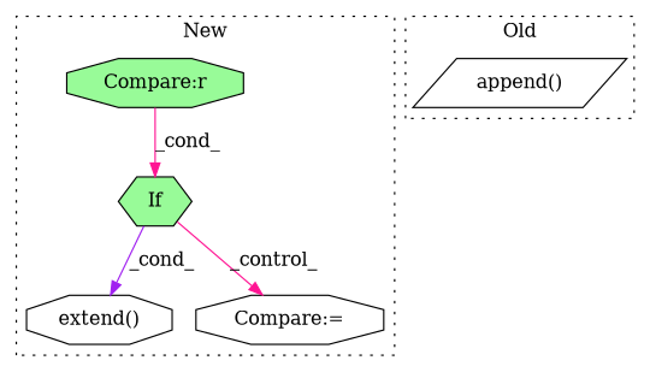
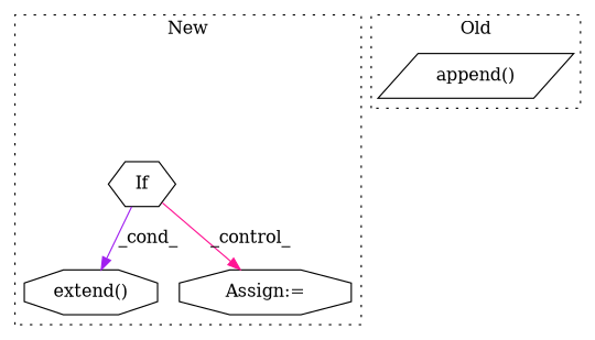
  digraph {
    node [a=75 fillcolor=white l="9,1" shape=octagon style=filled]
    edge [color=deeppink]
    n1 [label="extend()" s="352,364"]
-   n2 [a=68 l=3 label="Compare:=" s=322]
-   n3 [a=96 fillcolor=palegreen l=3 label=If s=287 shape=hexagon]
-   n4 [a=40 fillcolor=palegreen l=15 label="Compare:r" s=290]
+   n2 [a=68 l=3 label="Assign:=" s=322]
+   n3 [a=96 l=3 label=If s=287 shape=hexagon]
    n5 [label="append()" s="140,150" shape=parallelogram]
    subgraph cluster_1 {
      label=New
      style=dotted
      n1
      n2
      n3
-     n4
    }
    subgraph cluster_2 {
      label=Old
      style=dotted
      n5
    }
    n3 -> n1 [color=purple label=_cond_]
    n3 -> n2 [label=_control_]
-   n4 -> n3 [label=_cond_]
  }
